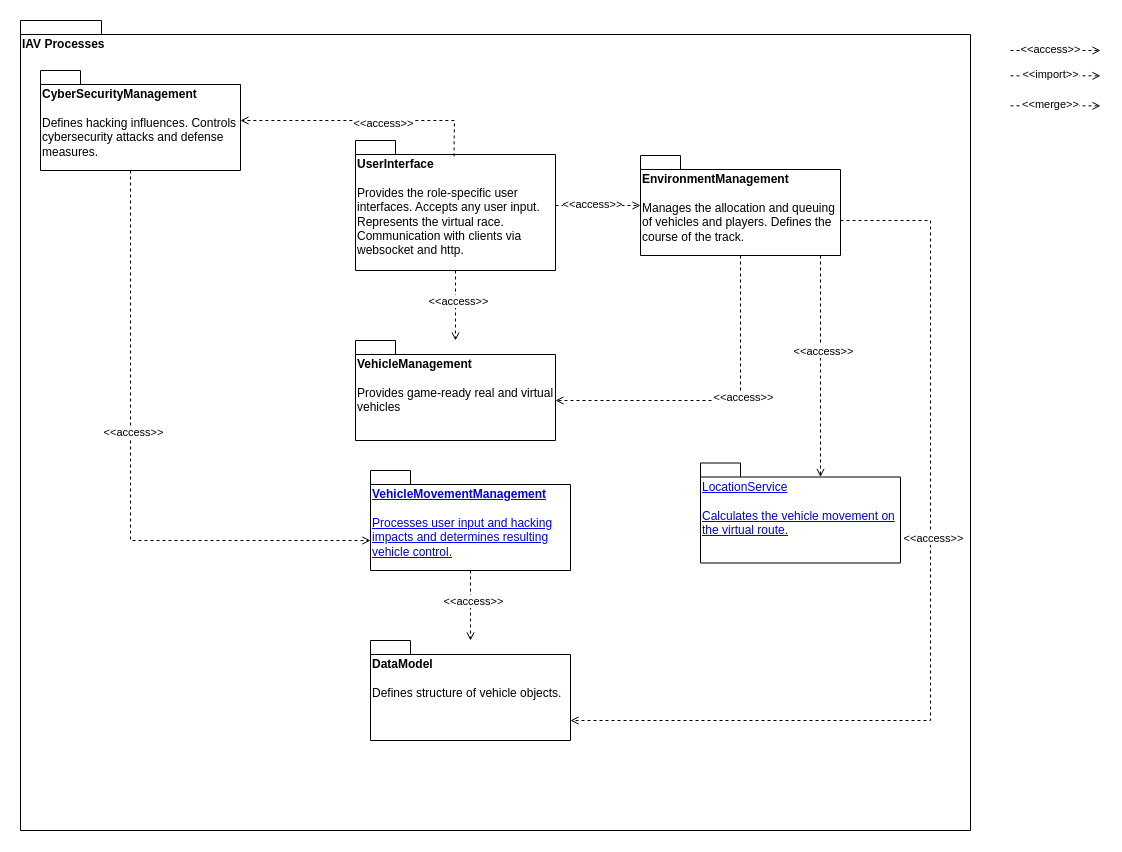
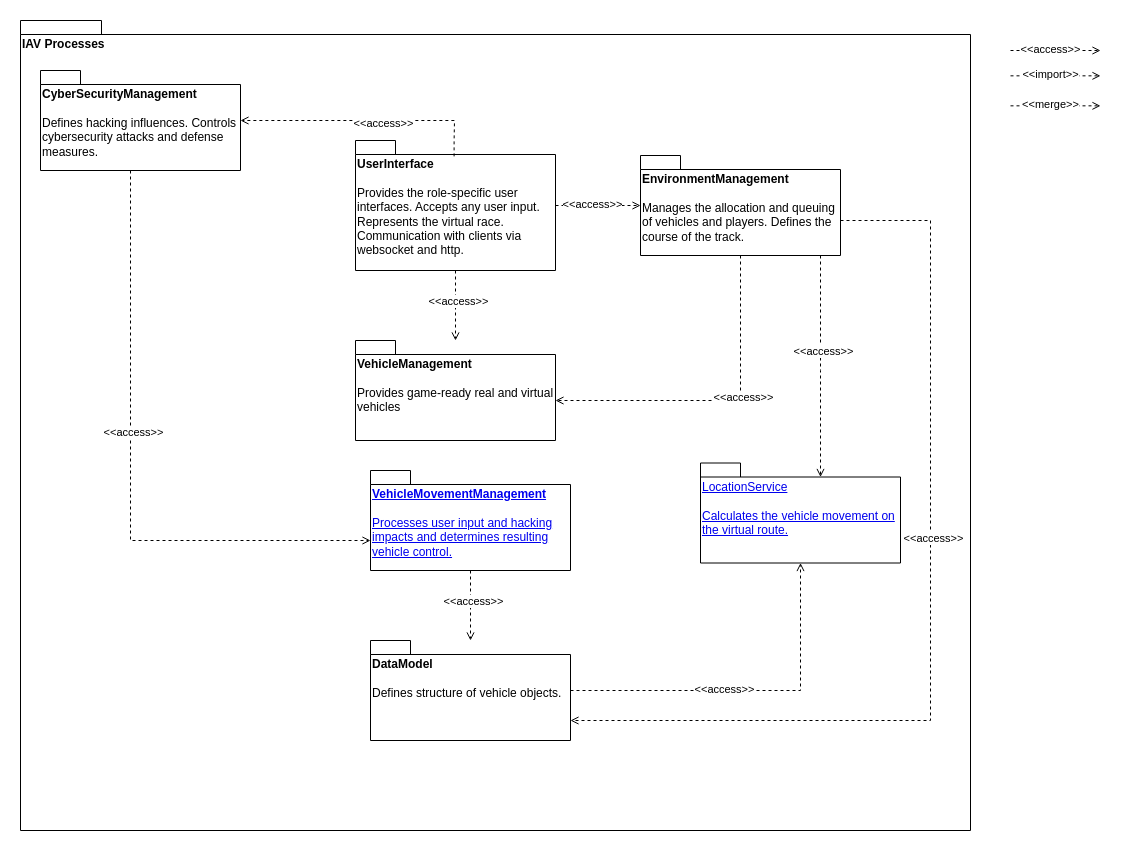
  <mxCell id="0" />
  <mxCell id="1" parent="0" />
  <mxCell id="2" value="&lt;div&gt;IAV Processes&lt;br&gt;&lt;/div&gt;" style="shape=folder;fontStyle=1;spacingTop=10;tabWidth=40;tabHeight=14;tabPosition=left;html=1;whiteSpace=wrap;align=left;verticalAlign=top;fillColor=default;" parent="1" vertex="1"><mxGeometry x="20" y="20" width="950" height="810" as="geometry" /></mxCell>
  <mxCell id="3" value="LocationService&lt;div&gt;&lt;br&gt;&lt;/div&gt;&lt;div&gt;&lt;span style=&quot;font-weight: normal;&quot;&gt;Calculates the vehicle movement on the virtual route.&lt;/span&gt;&lt;br&gt;&lt;/div&gt;" style="shape=folder;fontStyle=4;spacingTop=10;tabWidth=40;tabHeight=14;tabPosition=left;html=1;whiteSpace=wrap;align=left;verticalAlign=top;fontColor=#0000EE;" parent="1" vertex="1"><mxGeometry x="700" y="462.5" width="200" height="100" as="geometry" /></mxCell>
  <mxCell id="4" value="" style="group;fontColor=#0000EE;fontStyle=4;" parent="1" vertex="1" connectable="0"><mxGeometry x="40" y="70" width="200" height="100" as="geometry" /></mxCell>
  <mxCell id="5" value="CyberSecurityManagement&lt;div&gt;&lt;br&gt;&lt;/div&gt;&lt;div&gt;&lt;span style=&quot;font-weight: normal;&quot;&gt;Defines hacking influences. Controls cybersecurity attacks and defense measures.&lt;/span&gt;&lt;br&gt;&lt;/div&gt;" style="shape=folder;fontStyle=1;spacingTop=10;tabWidth=40;tabHeight=14;tabPosition=left;html=1;whiteSpace=wrap;verticalAlign=top;align=left;" parent="4" vertex="1"><mxGeometry width="200" height="100" as="geometry" /></mxCell>
  <mxCell id="6" value="&lt;b&gt;VehicleMovementManagement&lt;/b&gt;&lt;div&gt;&lt;br&gt;&lt;/div&gt;&lt;div&gt;&lt;span style=&quot;font-weight: normal;&quot;&gt;Processes user input and hacking impacts and determines resulting vehicle control.&lt;/span&gt;&lt;br&gt;&lt;/div&gt;" style="shape=folder;spacingTop=10;tabWidth=40;tabHeight=14;tabPosition=left;html=1;whiteSpace=wrap;verticalAlign=top;align=left;fontColor=#0000EE;fontStyle=4;" parent="1" vertex="1"><mxGeometry x="370" y="470" width="200" height="100" as="geometry" /></mxCell>
  <mxCell id="7" value="" style="group;fontColor=#0000EE;fontStyle=4;" parent="1" vertex="1" connectable="0"><mxGeometry x="370" y="640" width="190" height="105" as="geometry" /></mxCell>
  <mxCell id="8" value="DataModel&lt;div&gt;&lt;br&gt;&lt;/div&gt;&lt;div&gt;&lt;span style=&quot;font-weight: normal;&quot;&gt;Defines structure of vehicle objects.&lt;/span&gt;&lt;/div&gt;" style="shape=folder;fontStyle=1;spacingTop=10;tabWidth=40;tabHeight=14;tabPosition=left;html=1;whiteSpace=wrap;align=left;verticalAlign=top;" parent="7" vertex="1"><mxGeometry width="200" height="100" as="geometry" /></mxCell>
  <mxCell id="9" value="" style="group;fontColor=#0000EE;fontStyle=4;" parent="1" vertex="1" connectable="0"><mxGeometry x="355" y="340" width="200" height="100" as="geometry" /></mxCell>
  <mxCell id="10" value="VehicleManagement&lt;div&gt;&lt;br&gt;&lt;/div&gt;&lt;div&gt;&lt;span style=&quot;font-weight: normal;&quot;&gt;Provides game-ready real and virtual vehicles&lt;/span&gt;&lt;br&gt;&lt;/div&gt;" style="shape=folder;fontStyle=1;spacingTop=10;tabWidth=40;tabHeight=14;tabPosition=left;html=1;whiteSpace=wrap;align=left;verticalAlign=top;" parent="9" vertex="1"><mxGeometry width="200" height="100" as="geometry" /></mxCell>
  <mxCell id="11" value="" style="group;fontColor=#0000EE;fontStyle=4;" parent="1" vertex="1" connectable="0"><mxGeometry x="640" y="155" width="200" height="100" as="geometry" /></mxCell>
  <mxCell id="12" value="EnvironmentManagement&lt;div&gt;&lt;span style=&quot;font-weight: normal;&quot;&gt;&lt;br&gt;&lt;/span&gt;&lt;/div&gt;&lt;div&gt;&lt;span style=&quot;font-weight: normal;&quot;&gt;Manages the allocation and queuing of vehicles and players. Defines the course of the track.&lt;/span&gt;&lt;br&gt;&lt;/div&gt;" style="shape=folder;fontStyle=1;spacingTop=10;tabWidth=40;tabHeight=14;tabPosition=left;html=1;whiteSpace=wrap;verticalAlign=top;align=left;" parent="11" vertex="1"><mxGeometry width="200" height="100" as="geometry" /></mxCell>
  <mxCell id="13" value="" style="group;fontColor=#0000EE;fontStyle=4;" parent="1" vertex="1" connectable="0"><mxGeometry x="355" y="140" width="200" height="130" as="geometry" /></mxCell>
  <mxCell id="14" value="UserInterface&lt;div&gt;&lt;br&gt;&lt;div&gt;&lt;span style=&quot;font-weight: normal;&quot;&gt;Provides the role-specific user interfaces. Accepts any user input. Represents the virtual race. Communication with clients via websocket and http.&lt;/span&gt;&lt;/div&gt;&lt;/div&gt;" style="shape=folder;fontStyle=1;spacingTop=10;tabWidth=40;tabHeight=14;tabPosition=left;html=1;whiteSpace=wrap;verticalAlign=top;align=left;" parent="13" vertex="1"><mxGeometry width="200" height="130" as="geometry" /></mxCell>
  <mxCell id="15" value="" style="endArrow=open;dashed=1;html=1;rounded=0;edgeStyle=orthogonalEdgeStyle;endFill=0;" parent="1" edge="1"><mxGeometry width="50" height="50" relative="1" as="geometry"><mxPoint x="1010" y="50" as="sourcePoint" /><mxPoint x="1100" y="50" as="targetPoint" /></mxGeometry></mxCell>
  <mxCell id="16" value="&amp;lt;&amp;lt;access&amp;gt;&amp;gt;" style="edgeLabel;html=1;align=center;verticalAlign=middle;resizable=0;points=[];" parent="15" vertex="1" connectable="0"><mxGeometry x="-0.143" y="2" relative="1" as="geometry"><mxPoint as="offset" /></mxGeometry></mxCell>
  <mxCell id="17" value="" style="endArrow=open;dashed=1;html=1;rounded=0;edgeStyle=orthogonalEdgeStyle;endFill=0;" parent="1" edge="1"><mxGeometry width="50" height="50" relative="1" as="geometry"><mxPoint x="1010" y="75.34" as="sourcePoint" /><mxPoint x="1100" y="75.34" as="targetPoint" /></mxGeometry></mxCell>
  <mxCell id="18" value="&amp;lt;&amp;lt;import&amp;gt;&amp;gt;" style="edgeLabel;html=1;align=center;verticalAlign=middle;resizable=0;points=[];" parent="17" vertex="1" connectable="0"><mxGeometry x="-0.143" y="2" relative="1" as="geometry"><mxPoint as="offset" /></mxGeometry></mxCell>
  <mxCell id="19" value="" style="endArrow=open;dashed=1;html=1;rounded=0;edgeStyle=orthogonalEdgeStyle;endFill=0;" parent="1" edge="1"><mxGeometry width="50" height="50" relative="1" as="geometry"><mxPoint x="1010" y="105.34" as="sourcePoint" /><mxPoint x="1100" y="105.34" as="targetPoint" /></mxGeometry></mxCell>
  <mxCell id="20" value="&amp;lt;&amp;lt;merge&amp;gt;&amp;gt;" style="edgeLabel;html=1;align=center;verticalAlign=middle;resizable=0;points=[];" parent="19" vertex="1" connectable="0"><mxGeometry x="-0.143" y="2" relative="1" as="geometry"><mxPoint as="offset" /></mxGeometry></mxCell>
  <mxCell id="21" value="" style="endArrow=open;dashed=1;html=1;rounded=0;edgeStyle=orthogonalEdgeStyle;endFill=0;" parent="1" source="14" target="12" edge="1"><mxGeometry width="50" height="50" relative="1" as="geometry"><mxPoint x="160" y="200" as="sourcePoint" /><mxPoint x="250" y="200" as="targetPoint" /></mxGeometry></mxCell>
  <mxCell id="22" value="&amp;lt;&amp;lt;access&amp;gt;&amp;gt;" style="edgeLabel;html=1;align=center;verticalAlign=middle;resizable=0;points=[];" parent="21" vertex="1" connectable="0"><mxGeometry x="-0.143" y="2" relative="1" as="geometry"><mxPoint as="offset" /></mxGeometry></mxCell>
  <mxCell id="23" value="" style="endArrow=open;dashed=1;html=1;rounded=0;edgeStyle=orthogonalEdgeStyle;endFill=0;" parent="1" source="14" target="10" edge="1"><mxGeometry width="50" height="50" relative="1" as="geometry"><mxPoint x="480" y="180" as="sourcePoint" /><mxPoint x="466" y="299" as="targetPoint" /></mxGeometry></mxCell>
  <mxCell id="24" value="&amp;lt;&amp;lt;access&amp;gt;&amp;gt;" style="edgeLabel;html=1;align=center;verticalAlign=middle;resizable=0;points=[];" parent="23" vertex="1" connectable="0"><mxGeometry x="-0.143" y="2" relative="1" as="geometry"><mxPoint as="offset" /></mxGeometry></mxCell>
  <mxCell id="25" value="" style="endArrow=open;dashed=1;html=1;rounded=0;edgeStyle=orthogonalEdgeStyle;endFill=0;exitX=0.493;exitY=0.122;exitDx=0;exitDy=0;exitPerimeter=0;" parent="1" source="14" target="5" edge="1"><mxGeometry width="50" height="50" relative="1" as="geometry"><mxPoint x="580" y="130" as="sourcePoint" /><mxPoint x="741" y="482" as="targetPoint" /><Array as="points"><mxPoint x="454" y="140" /><mxPoint x="454" y="140" /><mxPoint x="454" y="120" /></Array></mxGeometry></mxCell>
  <mxCell id="26" value="&amp;lt;&amp;lt;access&amp;gt;&amp;gt;" style="edgeLabel;html=1;align=center;verticalAlign=middle;resizable=0;points=[];" parent="25" vertex="1" connectable="0"><mxGeometry x="-0.143" y="2" relative="1" as="geometry"><mxPoint as="offset" /></mxGeometry></mxCell>
  <mxCell id="27" value="" style="endArrow=open;dashed=1;html=1;rounded=0;edgeStyle=orthogonalEdgeStyle;endFill=0;" parent="1" source="12" target="10" edge="1"><mxGeometry width="50" height="50" relative="1" as="geometry"><mxPoint x="650" y="369.58" as="sourcePoint" /><mxPoint x="740" y="369.58" as="targetPoint" /><Array as="points"><mxPoint x="740" y="400" /></Array></mxGeometry></mxCell>
  <mxCell id="28" value="&amp;lt;&amp;lt;access&amp;gt;&amp;gt;" style="edgeLabel;html=1;align=center;verticalAlign=middle;resizable=0;points=[];" parent="27" vertex="1" connectable="0"><mxGeometry x="-0.143" y="2" relative="1" as="geometry"><mxPoint as="offset" /></mxGeometry></mxCell>
  <mxCell id="29" value="" style="endArrow=open;dashed=1;html=1;rounded=0;edgeStyle=orthogonalEdgeStyle;endFill=0;" parent="1" source="6" target="8" edge="1"><mxGeometry width="50" height="50" relative="1" as="geometry"><mxPoint x="210" y="530" as="sourcePoint" /><mxPoint x="300" y="530" as="targetPoint" /></mxGeometry></mxCell>
  <mxCell id="30" value="&amp;lt;&amp;lt;access&amp;gt;&amp;gt;" style="edgeLabel;html=1;align=center;verticalAlign=middle;resizable=0;points=[];" parent="29" vertex="1" connectable="0"><mxGeometry x="-0.143" y="2" relative="1" as="geometry"><mxPoint as="offset" /></mxGeometry></mxCell>
  <mxCell id="31" value="" style="endArrow=open;dashed=1;html=1;rounded=0;edgeStyle=orthogonalEdgeStyle;endFill=0;" parent="1" source="5" target="6" edge="1"><mxGeometry width="50" height="50" relative="1" as="geometry"><mxPoint x="210" y="540" as="sourcePoint" /><mxPoint x="300" y="540" as="targetPoint" /><Array as="points"><mxPoint x="130" y="540" /></Array></mxGeometry></mxCell>
  <mxCell id="32" value="&amp;lt;&amp;lt;access&amp;gt;&amp;gt;" style="edgeLabel;html=1;align=center;verticalAlign=middle;resizable=0;points=[];" parent="31" vertex="1" connectable="0"><mxGeometry x="-0.143" y="2" relative="1" as="geometry"><mxPoint as="offset" /></mxGeometry></mxCell>
  <mxCell id="33" value="" style="endArrow=open;dashed=1;html=1;rounded=0;edgeStyle=orthogonalEdgeStyle;endFill=0;entryX=0;entryY=0;entryDx=120;entryDy=14;entryPerimeter=0;" parent="1" source="12" target="3" edge="1"><mxGeometry width="50" height="50" relative="1" as="geometry"><mxPoint x="800" y="360" as="sourcePoint" /><mxPoint x="890" y="360" as="targetPoint" /><Array as="points"><mxPoint x="820" y="370" /><mxPoint x="820" y="370" /></Array></mxGeometry></mxCell>
  <mxCell id="34" value="&amp;lt;&amp;lt;access&amp;gt;&amp;gt;" style="edgeLabel;html=1;align=center;verticalAlign=middle;resizable=0;points=[];" parent="33" vertex="1" connectable="0"><mxGeometry x="-0.143" y="2" relative="1" as="geometry"><mxPoint as="offset" /></mxGeometry></mxCell>
+ <mxCell id="35" value="" style="endArrow=open;dashed=1;html=1;rounded=0;edgeStyle=orthogonalEdgeStyle;endFill=0;" parent="1" source="8" target="3" edge="1"><mxGeometry width="50" height="50" relative="1" as="geometry"><mxPoint x="620" y="692.08" as="sourcePoint" /><mxPoint x="710" y="692.08" as="targetPoint" /></mxGeometry></mxCell>
+ <mxCell id="36" value="&amp;lt;&amp;lt;access&amp;gt;&amp;gt;" style="edgeLabel;html=1;align=center;verticalAlign=middle;resizable=0;points=[];" parent="35" vertex="1" connectable="0"><mxGeometry x="-0.143" y="2" relative="1" as="geometry"><mxPoint as="offset" /></mxGeometry></mxCell>
  <mxCell id="37" value="" style="endArrow=open;dashed=1;html=1;rounded=0;edgeStyle=orthogonalEdgeStyle;endFill=0;" parent="1" source="12" target="8" edge="1"><mxGeometry width="50" height="50" relative="1" as="geometry"><mxPoint x="810" y="730" as="sourcePoint" /><mxPoint x="900" y="730" as="targetPoint" /><Array as="points"><mxPoint x="930" y="220" /><mxPoint x="930" y="720" /></Array></mxGeometry></mxCell>
  <mxCell id="38" value="&amp;lt;&amp;lt;access&amp;gt;&amp;gt;" style="edgeLabel;html=1;align=center;verticalAlign=middle;resizable=0;points=[];" parent="37" vertex="1" connectable="0"><mxGeometry x="-0.143" y="2" relative="1" as="geometry"><mxPoint as="offset" /></mxGeometry></mxCell>
